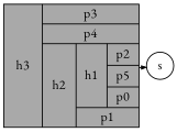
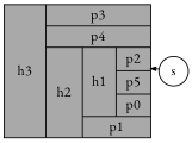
  digraph {
    nodesep=0.1
    ranksep=0.1
    rankdir=LR
    fontname="EB Garamond"
    node [fillcolor=darkgray fixedsize=1 fontname="EB Garamond"]
    n1 [height=1.8 label="{h3|{p3|p4|{h2|{{h1|{p2|p5|p0}}|p1}}}}" shape=record style=filled width=2]
    s [height=0.4 shape=circle width=0.4]
-   n1 -> s [arrowsize=0.5 fontname="EB Garamond"]
+   s -> n1 [arrowsize=0.5 fontname="EB Garamond"]
  }
